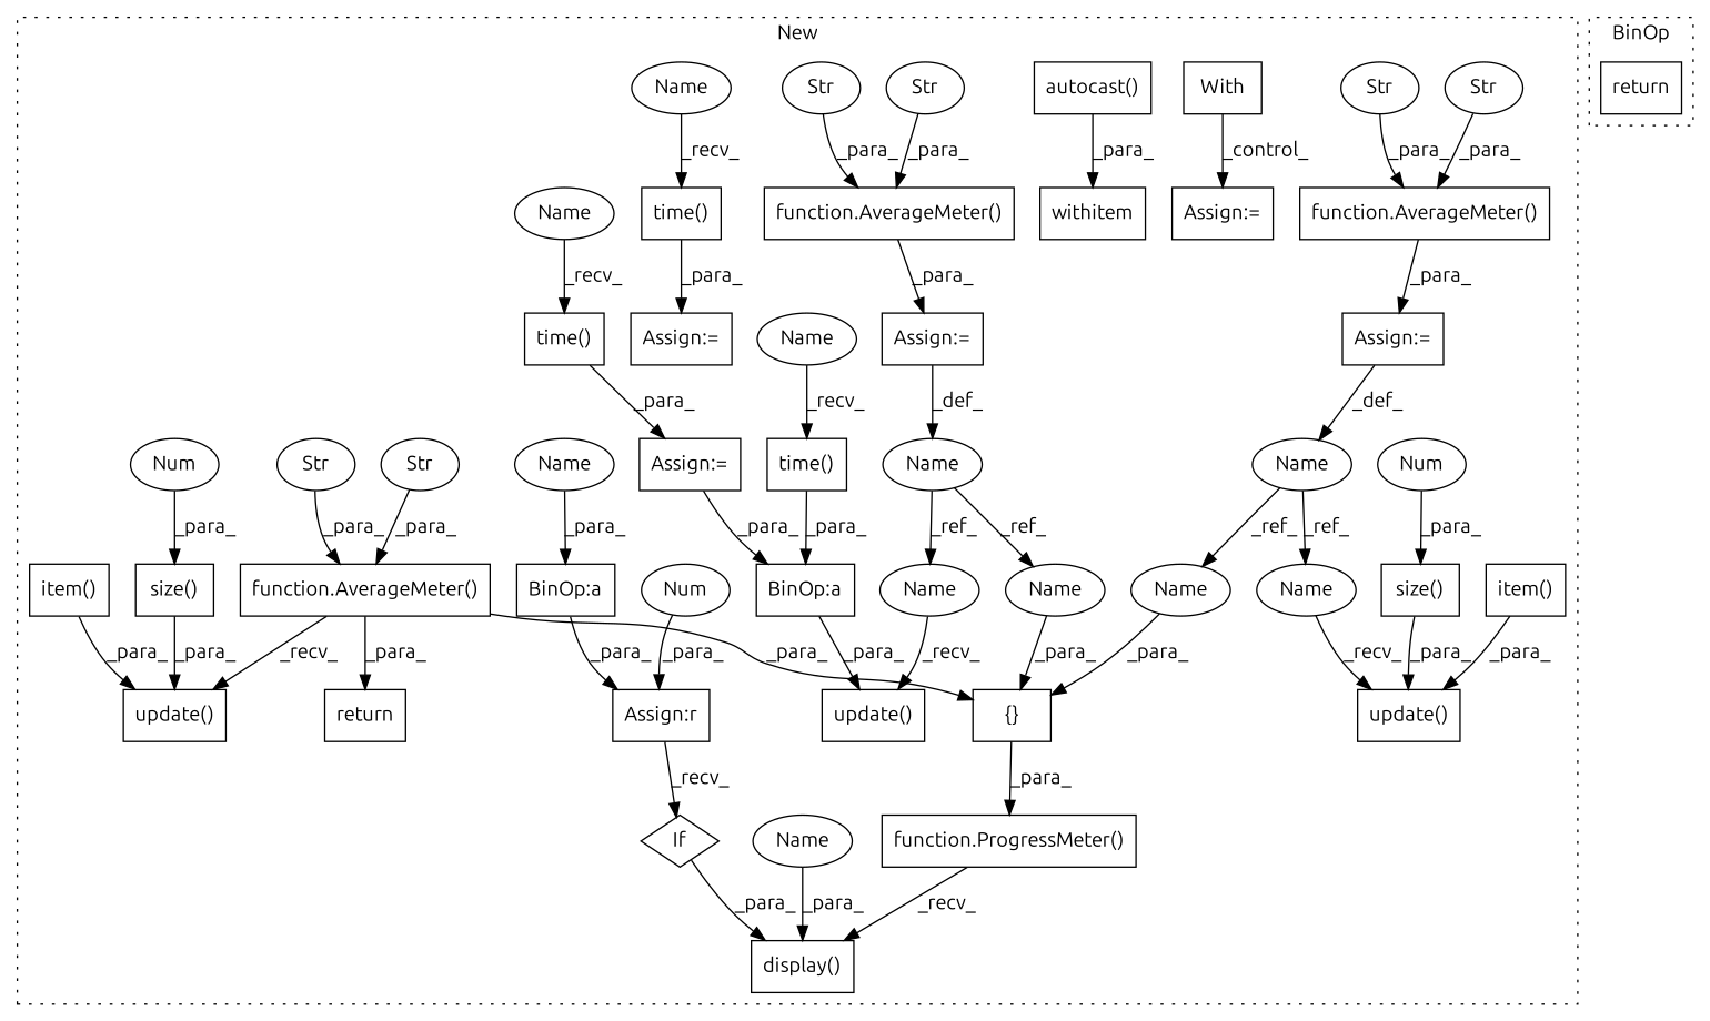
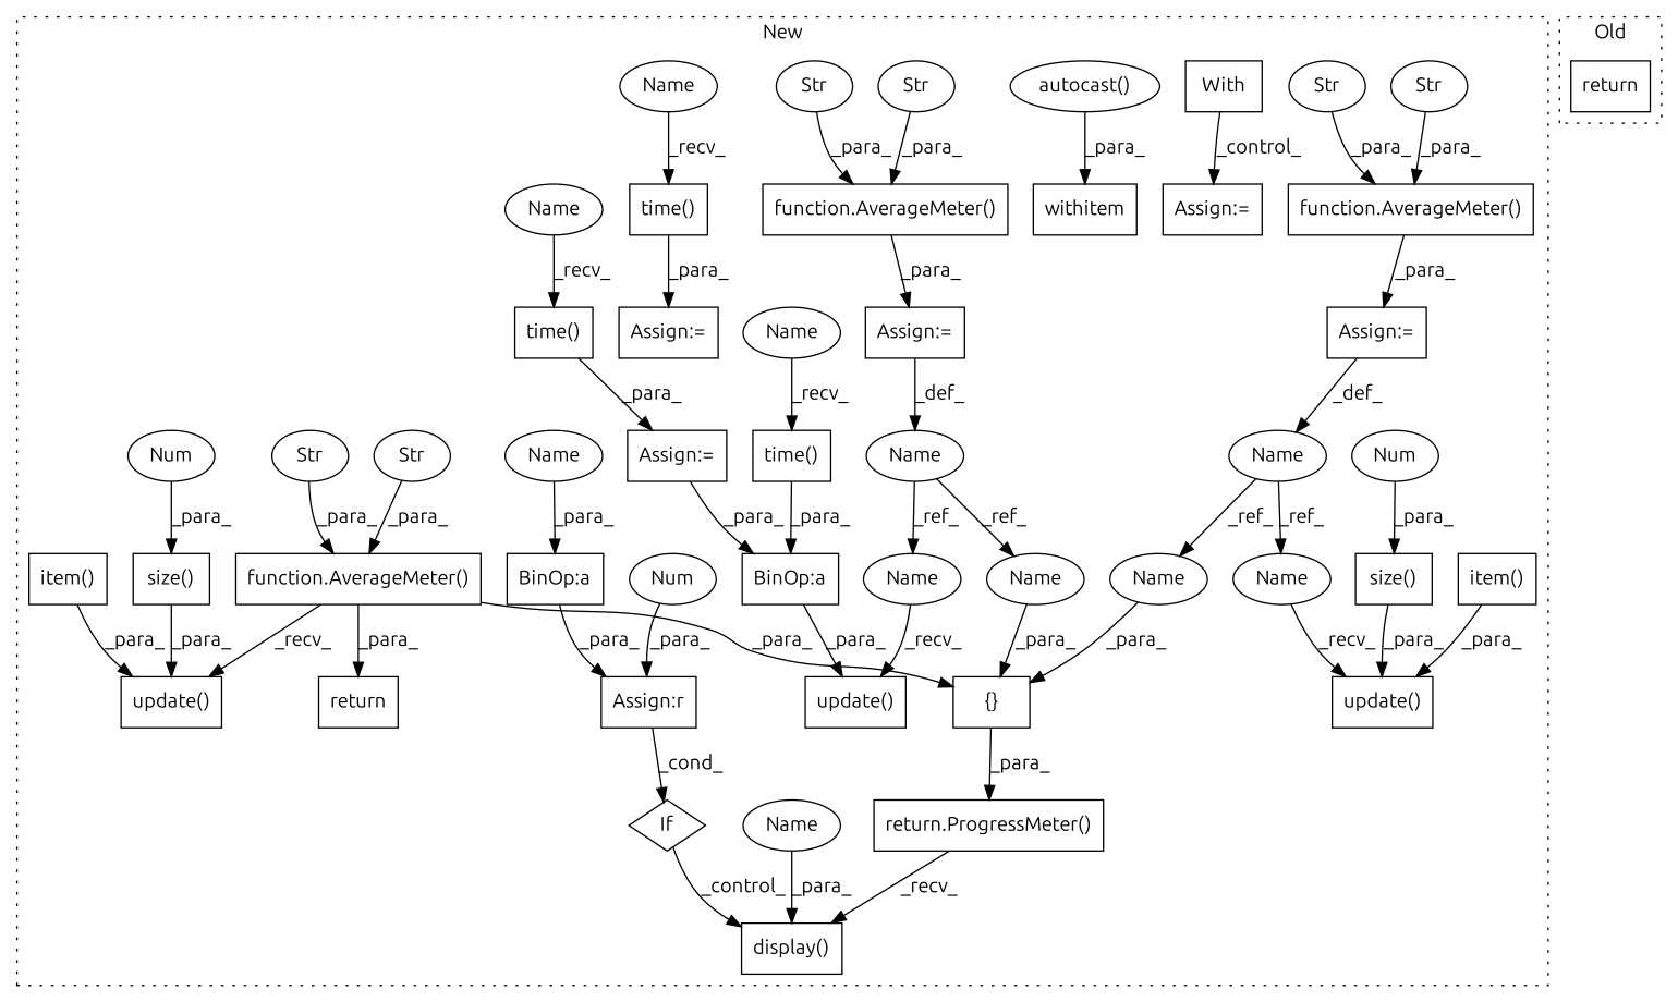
  digraph {
    fontname=Ubuntu
    node [a=75 fontname=Ubuntu l=3 s=8782 shape=box]
    edge [fontname=Ubuntu]
-   n1 [l="14,19" label="function.ProgressMeter()" s="7984,8049"]
+   n1 [l="14,19" label="return.ProgressMeter()" s="7984,8049"]
    n2 [l="17,1" label="display()" s="8900,8922"]
    n3 [a=96 label=If s=8844 shape=diamond]
    n4 [a=82 label="BinOp:a" s=8852]
    n5 [a=59 l="1,0" label="{}" s="8021,8048"]
    n6 [a=87 l=10 label=Name s=7840 shape=ellipse]
    n7 [l="18,1" label="update()" s="8764,8799"]
    n8 [a=82 label="BinOp:a" s=8793]
    n9 [l=11 label="time()"]
    n10 [a=40 l=35 label="Assign:r" s=8847]
    n11 [l=11 label="time()" s=8174]
    n12 [a=76 l=1 label=Num s=8881 shape=ellipse]
    n13 [l=11 label="time()" s=8819]
    n14 [a=68 label="Assign:=" s=7850]
    n15 [l="13,1" label="function.AverageMeter()" s="7853,7881"]
    n16 [a=66 l=6 label=Str s=7866 shape=ellipse]
    n17 [a=66 l=7 label=Str s=7874 shape=ellipse]
    n18 [a=68 label="Assign:=" s=8171]
    n19 [a=68 label="Assign:=" s=8816]
    n20 [a=39 l="5,29" label=With s="8403,8411"]
    n21 [l=11 label="item()" s=8640]
    n22 [a=87 l=6 label=Name s=7887 shape=ellipse]
    n23 [l="14,1" label="update()" s="8626,8663"]
    n24 [l=11 label="item()" s=8691]
    n25 [a=49 label=withitem s=8408]
-   n26 [l=14 label="autocast()" s=8408]
+   n26 [l=14 label="autocast()" s=8408 shape=ellipse]
    n27 [l="13,1" label="function.AverageMeter()" s="7896,7924"]
    n28 [a=66 l=6 label=Str s=7909 shape=ellipse]
    n29 [a=66 l=7 label=Str s=7917 shape=ellipse]
    n30 [l="13,1" label="function.AverageMeter()" s="7939,7967"]
    n31 [a=66 l=7 label=Str s=7960 shape=ellipse]
    n32 [a=66 l=6 label=Str s=7952 shape=ellipse]
    n33 [a=68 label="Assign:=" s=8475]
    n34 [a=68 label="Assign:=" s=7893]
    n35 [a=93 l=7 label=return s=9079]
    n36 [l="14,1" label="update()" s="8677,8714"]
    n37 [l="8,1" label="size()" s="8653,8662"]
    n38 [a=76 l=1 label=Num s=8661 shape=ellipse]
    n39 [l="8,1" label="size()" s="8704,8713"]
    n40 [a=76 l=1 label=Num s=8712 shape=ellipse]
    n41 [a=87 l=6 label=Name s=8626 shape=ellipse]
    n42 [a=87 l=6 label=Name s=8034 shape=ellipse]
    n43 [a=87 l=4 label=Name shape=ellipse]
    n44 [a=87 l=4 label=Name s=8819 shape=ellipse]
    n45 [a=87 l=4 label=Name s=8174 shape=ellipse]
    n46 [a=87 l=10 label=Name s=8022 shape=ellipse]
    n47 [a=87 l=10 label=Name s=8764 shape=ellipse]
    n48 [a=87 l=5 label=Name s=8917 shape=ellipse]
    n49 [a=87 l=5 label=Name s=8847 shape=ellipse]
    n50 [a=93 l=7 label=return s=5616]
    subgraph cluster_1 {
      label=New
      style=dotted
      n1
      n2
      n3
      n4
      n5
      n6
      n7
      n8
      n9
      n10
      n11
      n12
      n13
      n14
      n15
      n16
      n17
      n18
      n19
      n20
      n21
      n22
      n23
      n24
      n25
      n26
      n27
      n28
      n29
      n30
      n31
      n32
      n33
      n34
      n35
      n36
      n37
      n38
      n39
      n40
      n41
      n42
      n43
      n44
      n45
      n46
      n47
      n48
      n49
    }
    subgraph cluster_2 {
-     label=BinOp
+     label=Old
      style=dotted
      n50
    }
    n1 -> n2 [label=_recv_]
-   n3 -> n2 [label=_para_]
+   n3 -> n2 [label=_control_]
    n4 -> n10 [label=_para_]
    n5 -> n1 [label=_para_]
    n6 -> n46 [label=_ref_]
    n6 -> n47 [label=_ref_]
    n8 -> n7 [label=_para_]
    n9 -> n8 [label=_para_]
-   n10 -> n3 [label=_recv_]
+   n10 -> n3 [label=_cond_]
    n11 -> n18 [label=_para_]
    n12 -> n10 [label=_para_]
    n13 -> n19 [label=_para_]
    n14 -> n6 [label=_def_]
    n15 -> n14 [label=_para_]
    n16 -> n15 [label=_para_]
    n17 -> n15 [label=_para_]
    n18 -> n8 [label=_para_]
    n20 -> n33 [label=_control_]
    n21 -> n23 [label=_para_]
    n22 -> n41 [label=_ref_]
    n22 -> n42 [label=_ref_]
    n24 -> n36 [label=_para_]
    n26 -> n25 [label=_para_]
    n27 -> n34 [label=_para_]
    n28 -> n27 [label=_para_]
    n29 -> n27 [label=_para_]
    n30 -> n5 [label=_para_]
    n30 -> n35 [label=_para_]
    n30 -> n36 [label=_recv_]
    n31 -> n30 [label=_para_]
    n32 -> n30 [label=_para_]
    n34 -> n22 [label=_def_]
    n37 -> n23 [label=_para_]
    n38 -> n37 [label=_para_]
    n39 -> n36 [label=_para_]
    n40 -> n39 [label=_para_]
    n41 -> n23 [label=_recv_]
    n42 -> n5 [label=_para_]
    n43 -> n9 [label=_recv_]
    n44 -> n13 [label=_recv_]
    n45 -> n11 [label=_recv_]
    n46 -> n5 [label=_para_]
    n47 -> n7 [label=_recv_]
    n48 -> n2 [label=_para_]
    n49 -> n4 [label=_para_]
  }
